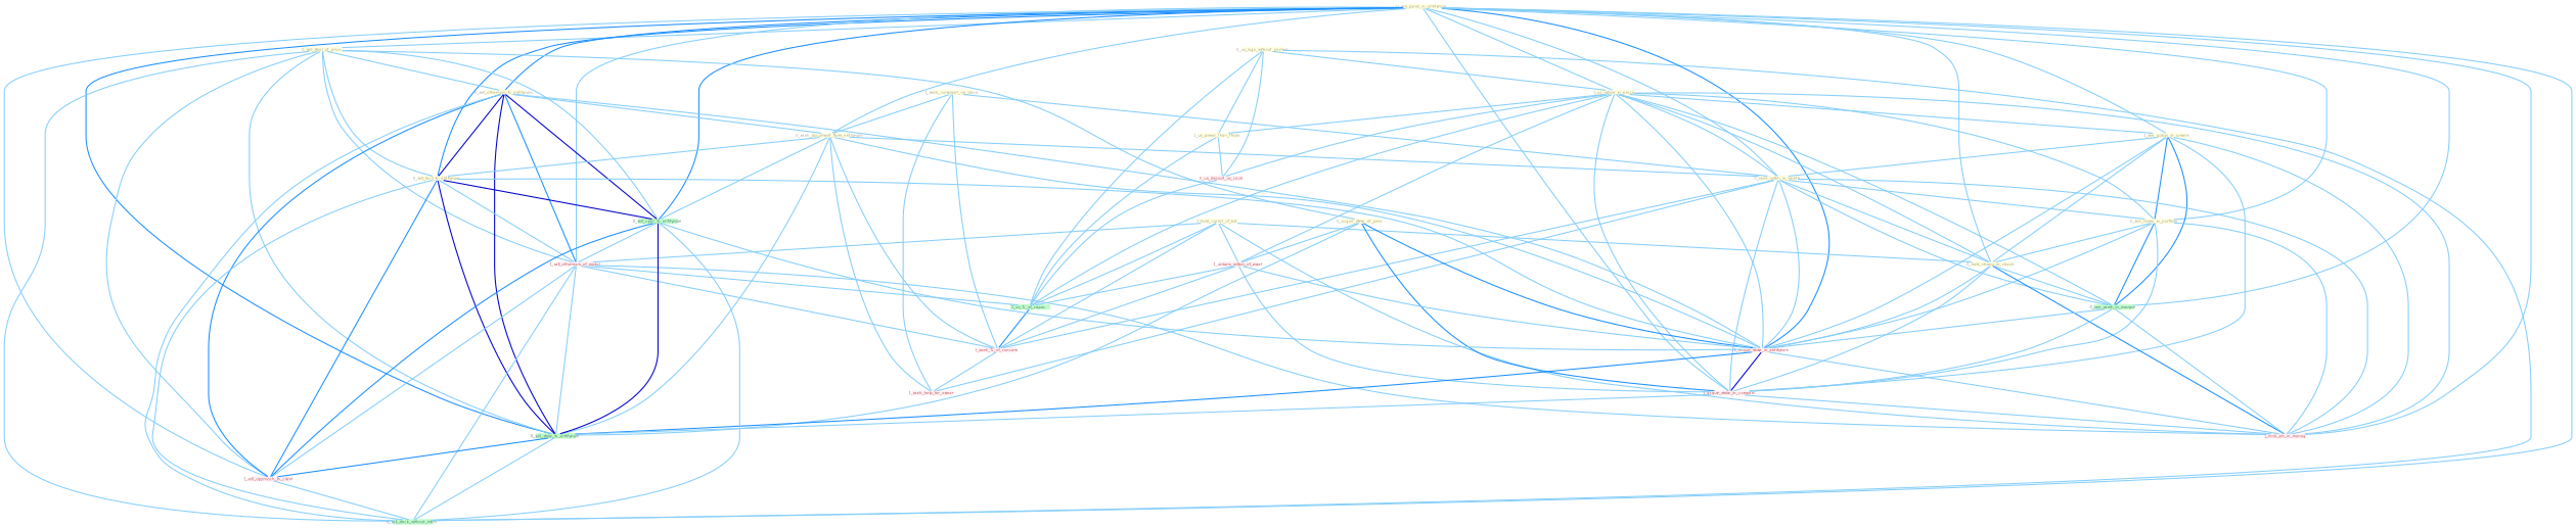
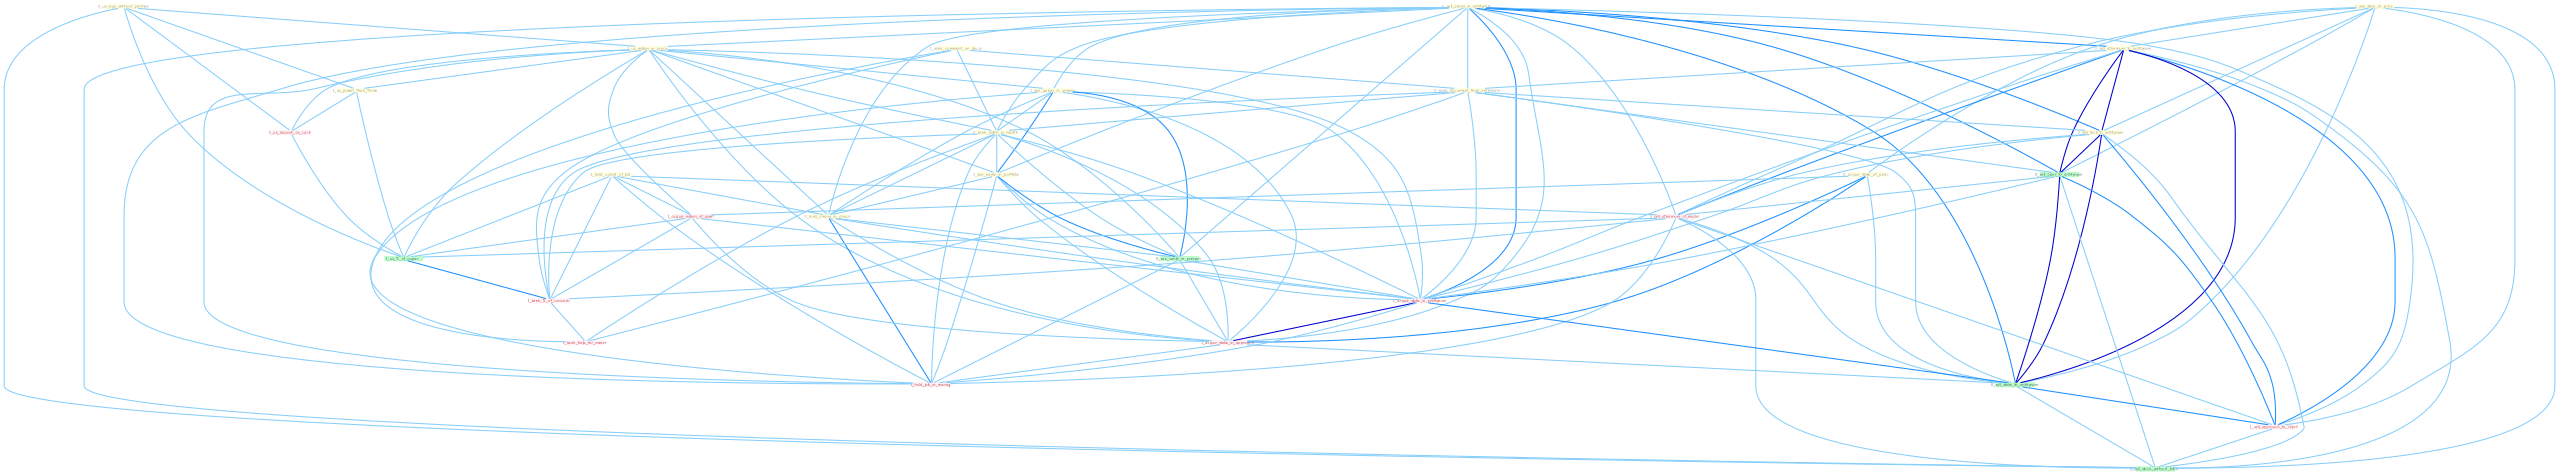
  graph {
    fontname="Comic Neue"
    node [color="#ffffe0" fixedsize=true fontcolor="#8b7d6b" fontname="Comic Neue" fontsize=4 shape=polygon style=filled]
    edge [color="#87cefa" fontname="Comic Neue" w=1]
    "0_us_logo_without_permiss " [height=.06 width=.5]
    "1_seek_comment_on_decis " [height=.06 width=.5]
    "0_sell_panel_in_entitynam " [height=.06 width=.5]
    "1_us_million_in_proce " [height=.06 width=.5]
    "0_sell_steel_at_price " [height=.06 width=.5]
    "1_hold_carrot_of_bid " [height=.06 width=.5]
    "0_sell_othernum_to_entitynam " [height=.06 width=.5]
    "1_see_galaxi_in_univers " [height=.06 width=.5]
    "0_seek_document_from_entitynam " [height=.06 width=.5]
    "0_seek_safeti_in_month " [height=.06 width=.5]
    "0_see_name_in_portfolio " [height=.06 width=.5]
    "0_hold_chang_in_check " [height=.06 width=.5]
    "1_us_power_than_those " [height=.06 width=.5]
    "0_sell_facil_to_entitynam " [height=.06 width=.5]
    "0_acquir_stake_at_penc " [height=.06 width=.5]
    "1_sell_othernum_of_model " [color="#fff0f5" fontcolor="#b22222" height=.06 width=.5]
-   "1_acquir_million_of_asset " [color="#fff0f5" fontcolor="#b22222" height=.06 width=.5 label="1_univers_million_of_asset"]
+   "1_acquir_million_of_asset " [color="#fff0f5" fontcolor="#b22222" height=.06 width=.5]
    "0_us_deposit_as_cach " [color="#fff0f5" fontcolor="#b22222" height=.06 width=.5]
    "1_acquir_stake_in_entitynam " [color="#fff0f5" fontcolor="#b22222" height=.06 width=.5]
-   "1_acquir_stake_in_compani " [color="#fff0f5" fontcolor="#b22222" height=.06 width=.5]
+   "1_acquir_stake_in_compani " [color="#fff0f5" fontcolor="#b22222" height=.06 width=.5 label="1_acquir_stake_in_approach"]
    "1_sell_approach_to_client " [color="#fff0f5" fontcolor="#b22222" height=.06 width=.5]
    "1_hold_job_in_manag " [color="#fff0f5" fontcolor="#b22222" height=.06 width=.5]
    "1_seek_%_of_concern " [color="#fff0f5" fontcolor="#b22222" height=.06 width=.5]
    "1_seek_help_for_owner " [color="#fff0f5" fontcolor="#b22222" height=.06 width=.5]
    "1_us_%_of_capac " [color="#BDFCC9" fontcolor="#2f4f4f" height=.06 width=.5]
    "0_sell_stock_without_hitch " [color="#BDFCC9" fontcolor="#2f4f4f" height=.06 width=.5]
    "0_sell_oper_to_entitynam " [color="#BDFCC9" fontcolor="#2f4f4f" height=.06 width=.5]
    "0_see_vaniti_in_everyon " [color="#BDFCC9" fontcolor="#2f4f4f" height=.06 width=.5]
    "0_sell_stake_to_entitynam " [color="#BDFCC9" fontcolor="#2f4f4f" height=.06 width=.5]
    subgraph sub_1 {
      "0_us_logo_without_permiss "
      "1_seek_comment_on_decis "
      "0_sell_panel_in_entitynam "
      "1_us_million_in_proce "
      "0_sell_steel_at_price "
      "1_hold_carrot_of_bid "
      "0_sell_othernum_to_entitynam "
      "1_see_galaxi_in_univers "
      "0_seek_document_from_entitynam "
      "0_seek_safeti_in_month "
      "0_see_name_in_portfolio "
      "0_hold_chang_in_check "
      "1_us_power_than_those "
      "0_sell_facil_to_entitynam "
      "0_acquir_stake_at_penc "
    }
    subgraph sub_2 {
      "1_sell_othernum_of_model "
      "1_acquir_million_of_asset "
      "0_us_deposit_as_cach "
      "1_acquir_stake_in_entitynam "
      "1_acquir_stake_in_compani "
      "1_sell_approach_to_client "
      "1_hold_job_in_manag "
      "1_seek_%_of_concern "
      "1_seek_help_for_owner "
    }
    "0_us_logo_without_permiss " -- "1_us_million_in_proce "
    "0_us_logo_without_permiss " -- "1_us_power_than_those "
    "0_us_logo_without_permiss " -- "0_us_deposit_as_cach "
    "0_us_logo_without_permiss " -- "1_us_%_of_capac "
    "0_us_logo_without_permiss " -- "0_sell_stock_without_hitch "
    "1_seek_comment_on_decis " -- "0_seek_document_from_entitynam "
    "1_seek_comment_on_decis " -- "0_seek_safeti_in_month "
    "1_seek_comment_on_decis " -- "1_seek_%_of_concern "
    "1_seek_comment_on_decis " -- "1_seek_help_for_owner "
    "0_sell_panel_in_entitynam " -- "1_us_million_in_proce "
-   "0_sell_panel_in_entitynam " -- "0_sell_steel_at_price "
    "0_sell_panel_in_entitynam " -- "0_sell_othernum_to_entitynam " [color="#1e90ff" w=2]
    "0_sell_panel_in_entitynam " -- "1_see_galaxi_in_univers "
    "0_sell_panel_in_entitynam " -- "0_seek_document_from_entitynam "
    "0_sell_panel_in_entitynam " -- "0_seek_safeti_in_month "
    "0_sell_panel_in_entitynam " -- "0_see_name_in_portfolio "
    "0_sell_panel_in_entitynam " -- "0_hold_chang_in_check "
    "0_sell_panel_in_entitynam " -- "0_sell_facil_to_entitynam " [color="#1e90ff" w=2]
    "0_sell_panel_in_entitynam " -- "1_sell_othernum_of_model "
    "0_sell_panel_in_entitynam " -- "1_acquir_stake_in_entitynam " [color="#1e90ff" w=2]
    "0_sell_panel_in_entitynam " -- "1_acquir_stake_in_compani "
    "0_sell_panel_in_entitynam " -- "1_sell_approach_to_client "
    "0_sell_panel_in_entitynam " -- "1_hold_job_in_manag "
    "0_sell_panel_in_entitynam " -- "0_sell_stock_without_hitch "
    "0_sell_panel_in_entitynam " -- "0_sell_oper_to_entitynam " [color="#1e90ff" w=2]
    "0_sell_panel_in_entitynam " -- "0_see_vaniti_in_everyon "
    "0_sell_panel_in_entitynam " -- "0_sell_stake_to_entitynam " [color="#1e90ff" w=2]
    "1_us_million_in_proce " -- "1_see_galaxi_in_univers "
    "1_us_million_in_proce " -- "0_seek_safeti_in_month "
    "1_us_million_in_proce " -- "0_see_name_in_portfolio "
    "1_us_million_in_proce " -- "0_hold_chang_in_check "
    "1_us_million_in_proce " -- "1_us_power_than_those "
    "1_us_million_in_proce " -- "1_acquir_million_of_asset "
    "1_us_million_in_proce " -- "0_us_deposit_as_cach "
    "1_us_million_in_proce " -- "1_acquir_stake_in_entitynam "
    "1_us_million_in_proce " -- "1_acquir_stake_in_compani "
    "1_us_million_in_proce " -- "1_hold_job_in_manag "
    "1_us_million_in_proce " -- "1_us_%_of_capac "
    "1_us_million_in_proce " -- "0_see_vaniti_in_everyon "
    "0_sell_steel_at_price " -- "0_sell_othernum_to_entitynam "
    "0_sell_steel_at_price " -- "0_sell_facil_to_entitynam "
    "0_sell_steel_at_price " -- "0_acquir_stake_at_penc "
    "0_sell_steel_at_price " -- "1_sell_othernum_of_model "
    "0_sell_steel_at_price " -- "1_sell_approach_to_client "
    "0_sell_steel_at_price " -- "0_sell_stock_without_hitch "
    "0_sell_steel_at_price " -- "0_sell_oper_to_entitynam "
    "0_sell_steel_at_price " -- "0_sell_stake_to_entitynam "
    "1_hold_carrot_of_bid " -- "0_hold_chang_in_check "
    "1_hold_carrot_of_bid " -- "1_sell_othernum_of_model "
    "1_hold_carrot_of_bid " -- "1_acquir_million_of_asset "
    "1_hold_carrot_of_bid " -- "1_hold_job_in_manag "
    "1_hold_carrot_of_bid " -- "1_seek_%_of_concern "
    "1_hold_carrot_of_bid " -- "1_us_%_of_capac "
    "0_sell_othernum_to_entitynam " -- "0_seek_document_from_entitynam "
    "0_sell_othernum_to_entitynam " -- "0_sell_facil_to_entitynam " [color="#0000cd" w=3]
    "0_sell_othernum_to_entitynam " -- "1_sell_othernum_of_model " [color="#1e90ff" w=2]
    "0_sell_othernum_to_entitynam " -- "1_acquir_stake_in_entitynam "
    "0_sell_othernum_to_entitynam " -- "1_sell_approach_to_client " [color="#1e90ff" w=2]
    "0_sell_othernum_to_entitynam " -- "0_sell_stock_without_hitch "
    "0_sell_othernum_to_entitynam " -- "0_sell_oper_to_entitynam " [color="#0000cd" w=3]
    "0_sell_othernum_to_entitynam " -- "0_sell_stake_to_entitynam " [color="#0000cd" w=3]
    "1_see_galaxi_in_univers " -- "0_seek_safeti_in_month "
    "1_see_galaxi_in_univers " -- "0_see_name_in_portfolio " [color="#1e90ff" w=2]
    "1_see_galaxi_in_univers " -- "0_hold_chang_in_check "
    "1_see_galaxi_in_univers " -- "1_acquir_stake_in_entitynam "
    "1_see_galaxi_in_univers " -- "1_acquir_stake_in_compani "
    "1_see_galaxi_in_univers " -- "1_hold_job_in_manag "
    "1_see_galaxi_in_univers " -- "0_see_vaniti_in_everyon " [color="#1e90ff" w=2]
    "0_seek_document_from_entitynam " -- "0_seek_safeti_in_month "
    "0_seek_document_from_entitynam " -- "0_sell_facil_to_entitynam "
    "0_seek_document_from_entitynam " -- "1_acquir_stake_in_entitynam "
    "0_seek_document_from_entitynam " -- "1_seek_%_of_concern "
    "0_seek_document_from_entitynam " -- "1_seek_help_for_owner "
    "0_seek_document_from_entitynam " -- "0_sell_oper_to_entitynam "
    "0_seek_document_from_entitynam " -- "0_sell_stake_to_entitynam "
    "0_seek_safeti_in_month " -- "0_see_name_in_portfolio "
    "0_seek_safeti_in_month " -- "0_hold_chang_in_check "
    "0_seek_safeti_in_month " -- "1_acquir_stake_in_entitynam "
    "0_seek_safeti_in_month " -- "1_acquir_stake_in_compani "
    "0_seek_safeti_in_month " -- "1_hold_job_in_manag "
    "0_seek_safeti_in_month " -- "1_seek_%_of_concern "
    "0_seek_safeti_in_month " -- "1_seek_help_for_owner "
    "0_seek_safeti_in_month " -- "0_see_vaniti_in_everyon "
    "0_see_name_in_portfolio " -- "0_hold_chang_in_check "
    "0_see_name_in_portfolio " -- "1_acquir_stake_in_entitynam "
    "0_see_name_in_portfolio " -- "1_acquir_stake_in_compani "
    "0_see_name_in_portfolio " -- "1_hold_job_in_manag "
    "0_see_name_in_portfolio " -- "0_see_vaniti_in_everyon " [color="#1e90ff" w=2]
    "0_hold_chang_in_check " -- "1_acquir_stake_in_entitynam "
    "0_hold_chang_in_check " -- "1_acquir_stake_in_compani "
    "0_hold_chang_in_check " -- "1_hold_job_in_manag " [color="#1e90ff" w=2]
    "0_hold_chang_in_check " -- "0_see_vaniti_in_everyon "
    "1_us_power_than_those " -- "0_us_deposit_as_cach "
    "1_us_power_than_those " -- "1_us_%_of_capac "
    "0_sell_facil_to_entitynam " -- "1_sell_othernum_of_model "
    "0_sell_facil_to_entitynam " -- "1_acquir_stake_in_entitynam "
    "0_sell_facil_to_entitynam " -- "1_sell_approach_to_client " [color="#1e90ff" w=2]
    "0_sell_facil_to_entitynam " -- "0_sell_stock_without_hitch "
    "0_sell_facil_to_entitynam " -- "0_sell_oper_to_entitynam " [color="#0000cd" w=3]
    "0_sell_facil_to_entitynam " -- "0_sell_stake_to_entitynam " [color="#0000cd" w=3]
    "0_acquir_stake_at_penc " -- "1_acquir_million_of_asset "
    "0_acquir_stake_at_penc " -- "1_acquir_stake_in_entitynam " [color="#1e90ff" w=2]
    "0_acquir_stake_at_penc " -- "1_acquir_stake_in_compani " [color="#1e90ff" w=2]
    "0_acquir_stake_at_penc " -- "0_sell_stake_to_entitynam "
    "1_sell_othernum_of_model " -- "1_sell_approach_to_client "
    "1_sell_othernum_of_model " -- "1_hold_job_in_manag "
    "1_sell_othernum_of_model " -- "1_seek_%_of_concern "
    "1_sell_othernum_of_model " -- "1_us_%_of_capac "
    "1_sell_othernum_of_model " -- "0_sell_stock_without_hitch "
    "1_sell_othernum_of_model " -- "0_sell_stake_to_entitynam "
    "1_acquir_million_of_asset " -- "1_acquir_stake_in_entitynam "
    "1_acquir_million_of_asset " -- "1_acquir_stake_in_compani "
    "1_acquir_million_of_asset " -- "1_seek_%_of_concern "
    "1_acquir_million_of_asset " -- "1_us_%_of_capac "
    "0_us_deposit_as_cach " -- "1_us_%_of_capac "
    "1_acquir_stake_in_entitynam " -- "1_acquir_stake_in_compani " [color="#0000cd" w=3]
    "1_acquir_stake_in_entitynam " -- "1_hold_job_in_manag "
    "1_acquir_stake_in_entitynam " -- "0_sell_stake_to_entitynam " [color="#1e90ff" w=2]
    "1_acquir_stake_in_compani " -- "1_hold_job_in_manag "
    "1_acquir_stake_in_compani " -- "0_sell_stake_to_entitynam "
    "1_sell_approach_to_client " -- "0_sell_stock_without_hitch "
    "1_seek_%_of_concern " -- "1_seek_help_for_owner "
    "1_us_%_of_capac " -- "1_seek_%_of_concern " [color="#1e90ff" w=2]
    "0_sell_oper_to_entitynam " -- "1_sell_othernum_of_model "
    "0_sell_oper_to_entitynam " -- "1_acquir_stake_in_entitynam "
    "0_sell_oper_to_entitynam " -- "1_sell_approach_to_client " [color="#1e90ff" w=2]
    "0_sell_oper_to_entitynam " -- "0_sell_stock_without_hitch "
    "0_sell_oper_to_entitynam " -- "0_sell_stake_to_entitynam " [color="#0000cd" w=3]
    "0_see_vaniti_in_everyon " -- "1_acquir_stake_in_entitynam "
    "0_see_vaniti_in_everyon " -- "1_acquir_stake_in_compani "
    "0_see_vaniti_in_everyon " -- "1_hold_job_in_manag "
    "0_sell_stake_to_entitynam " -- "1_sell_approach_to_client " [color="#1e90ff" w=2]
    "0_sell_stake_to_entitynam " -- "0_sell_stock_without_hitch "
  }
